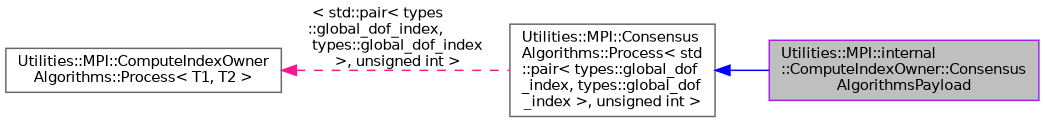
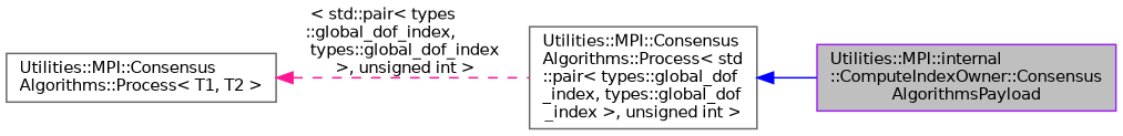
  digraph {
    rankdir=LR
    node [color=gray40 fillcolor=white fontname=Helvetica fontsize=10 shape=record style=filled]
    edge [dir=back fontname=Helvetica fontsize=10 labelfontname=Helvetica labelfontsize=10]
    n1 [color=purple fillcolor=grey75 fontcolor=black height=0.2 label="Utilities::MPI::internal\l::ComputeIndexOwner::Consensus\lAlgorithmsPayload" width=0.4]
    n2 [height=0.2 label="Utilities::MPI::Consensus\lAlgorithms::Process\< std\l::pair\< types::global_dof\l_index, types::global_dof\l_index \>, unsigned int \>" width=0.4]
-   n3 [height=0.2 label="Utilities::MPI::ComputeIndexOwner\lAlgorithms::Process\< T1, T2 \>" width=0.4]
+   n3 [height=0.2 label="Utilities::MPI::Consensus\lAlgorithms::Process\< T1, T2 \>" width=0.4]
    n2 -> n1 [color=blue style=solid]
    n3 -> n2 [color=deeppink label=" \< std::pair\< types\l::global_dof_index,\l types::global_dof_index\l \>, unsigned int \>" style=dashed]
  }
